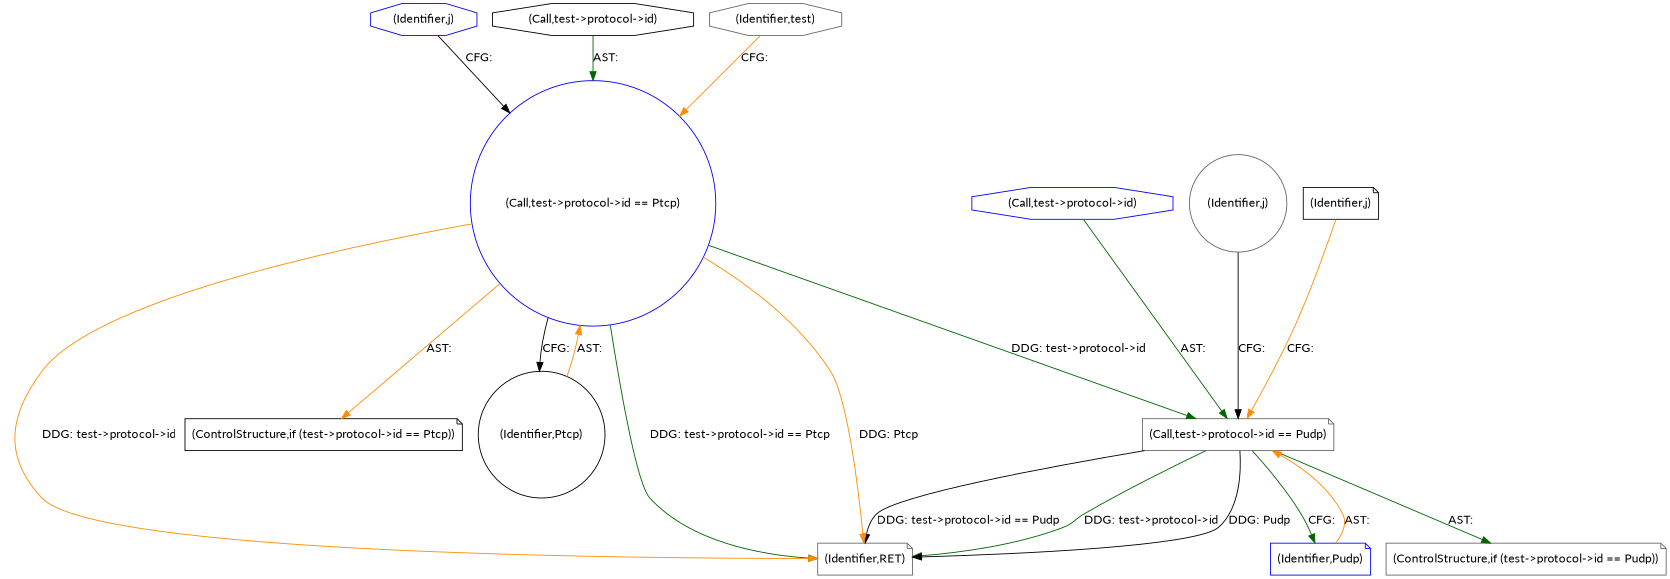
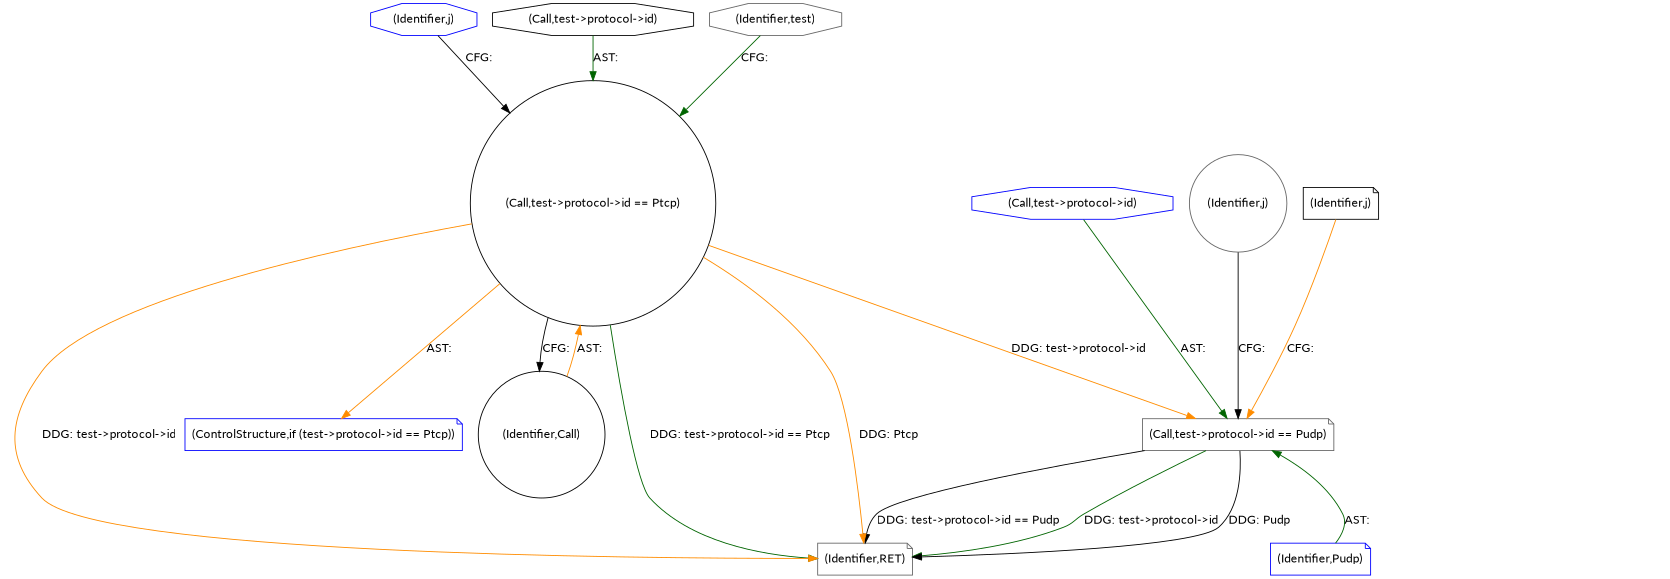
  digraph {
    fontname=Lato
    node [color=gray40 fontname=Lato shape=note]
    edge [color=darkgreen fontname=Lato]
    n1 [label="(Call,test->protocol->id == Pudp)"]
-   n2 [label="(ControlStructure,if (test->protocol->id == Pudp))"]
    n3 [label="(Identifier,RET)"]
    n4 [color=blue label="(Identifier,Pudp)"]
-   n5 [color=blue label="(Call,test->protocol->id == Ptcp)" shape=circle]
-   n6 [color=black label="(ControlStructure,if (test->protocol->id == Ptcp))"]
-   n7 [color=black label="(Identifier,Ptcp)" shape=circle]
+   n5 [color=black label="(Call,test->protocol->id == Ptcp)" shape=circle]
+   n6 [color=blue label="(ControlStructure,if (test->protocol->id == Ptcp))"]
+   n7 [color=black label="(Identifier,Call)" shape=circle]
    n8 [color=blue label="(Identifier,j)" shape=octagon]
    n9 [color=blue label="(Call,test->protocol->id)" shape=octagon]
    n10 [color=black label="(Call,test->protocol->id)" shape=octagon]
    n11 [label="(Identifier,test)" shape=octagon]
    n12 [label="(Identifier,j)" shape=circle]
    n13 [color=black label="(Identifier,j)"]
-   n1 -> n2 [label="AST: "]
    n1 -> n3 [label="DDG: test->protocol->id"]
    n1 -> n3 [color=black label="DDG: Pudp"]
    n1 -> n3 [color=black label="DDG: test->protocol->id == Pudp"]
-   n1 -> n4 [label="CFG: "]
-   n4 -> n1 [color=darkorange label="AST: "]
-   n5 -> n1 [label="DDG: test->protocol->id"]
+   n4 -> n1 [label="AST: "]
+   n5 -> n1 [color=darkorange label="DDG: test->protocol->id"]
    n5 -> n3 [label="DDG: test->protocol->id == Ptcp"]
    n5 -> n3 [color=darkorange label="DDG: Ptcp"]
    n5 -> n3 [color=darkorange label="DDG: test->protocol->id"]
    n5 -> n6 [color=darkorange label="AST: "]
    n5 -> n7 [color=black label="CFG: "]
    n7 -> n5 [color=darkorange label="AST: "]
    n8 -> n5 [color=black label="CFG: "]
    n9 -> n1 [label="AST: "]
    n10 -> n5 [label="AST: "]
-   n11 -> n5 [color=darkorange label="CFG: "]
+   n11 -> n5 [label="CFG: "]
    n12 -> n1 [color=black label="CFG: "]
    n13 -> n1 [color=darkorange label="CFG: "]
  }
